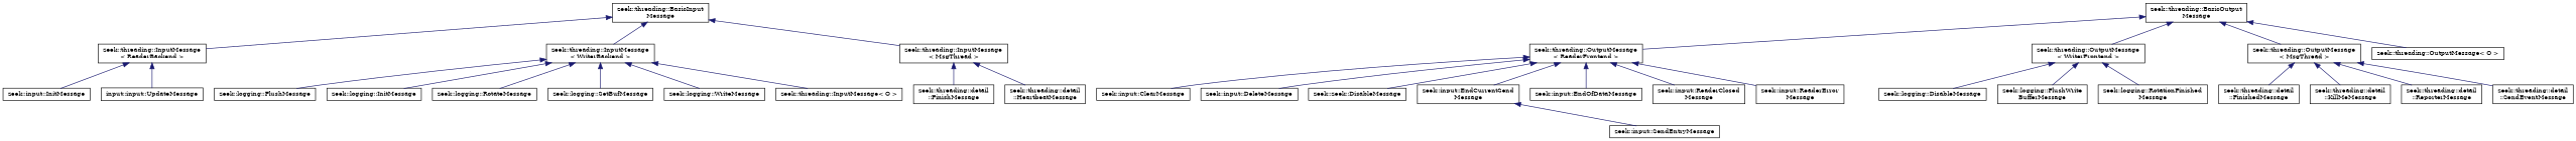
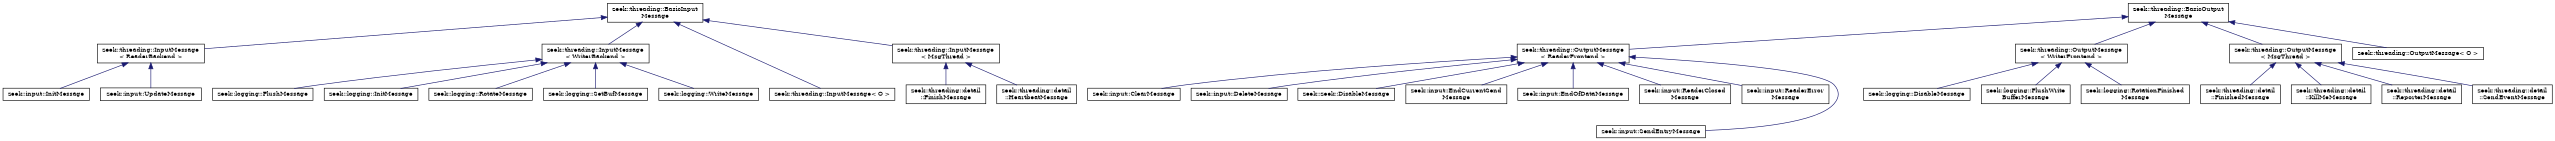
  digraph {
    fontname="DejaVu Serif"
    rankdir=TB
    node [color=black fillcolor=white fontname="DejaVu Serif" fontsize=10 shape=record style=filled]
    edge [color=midnightblue dir=back fontname="DejaVu Serif" fontsize=10 labelfontname=Helvetica labelfontsize=10 style=solid]
    n1 [height=0.2 label="zeek::threading::BasicInput\lMessage" width=0.4]
    n2 [height=0.2 label="zeek::threading::InputMessage\l\< ReaderBackend \>" width=0.4]
    n3 [height=0.2 label="zeek::threading::InputMessage\l\< WriterBackend \>" width=0.4]
    n4 [height=0.2 label="zeek::threading::InputMessage\l\< MsgThread \>" width=0.4]
    n5 [height=0.2 label="zeek::threading::InputMessage\< O \>" width=0.4]
    n6 [height=0.2 label="zeek::threading::BasicOutput\lMessage" width=0.4]
    n7 [height=0.2 label="zeek::threading::OutputMessage\l\< ReaderFrontend \>" width=0.4]
    n8 [height=0.2 label="zeek::threading::OutputMessage\l\< WriterFrontend \>" width=0.4]
    n9 [height=0.2 label="zeek::threading::OutputMessage\l\< MsgThread \>" width=0.4]
    n10 [height=0.2 label="zeek::threading::OutputMessage\< O \>" width=0.4]
    n11 [height=0.2 label="zeek::input::InitMessage" width=0.4]
-   n12 [height=0.2 label="input::input::UpdateMessage" width=0.4]
+   n12 [height=0.2 label="zeek::input::UpdateMessage" width=0.4]
    n13 [height=0.2 label="zeek::logging::FlushMessage" width=0.4]
    n14 [height=0.2 label="zeek::logging::InitMessage" width=0.4]
    n15 [height=0.2 label="zeek::logging::RotateMessage" width=0.4]
    n16 [height=0.2 label="zeek::logging::SetBufMessage" width=0.4]
    n17 [height=0.2 label="zeek::logging::WriteMessage" width=0.4]
    n18 [height=0.2 label="zeek::threading::detail\l::FinishMessage" width=0.4]
    n19 [height=0.2 label="zeek::threading::detail\l::HeartbeatMessage" width=0.4]
    n20 [height=0.2 label="zeek::input::ClearMessage" width=0.4]
    n21 [height=0.2 label="zeek::input::DeleteMessage" width=0.4]
    n22 [height=0.2 label="zeek::zeek::DisableMessage" width=0.4]
    n23 [height=0.2 label="zeek::input::EndCurrentSend\lMessage" width=0.4]
    n24 [height=0.2 label="zeek::input::EndOfDataMessage" width=0.4]
    n25 [height=0.2 label="zeek::input::ReaderClosed\lMessage" width=0.4]
    n26 [height=0.2 label="zeek::input::ReaderError\lMessage" width=0.4]
    n27 [height=0.2 label="zeek::input::SendEntryMessage" width=0.4]
    n28 [height=0.2 label="zeek::logging::DisableMessage" width=0.4]
    n29 [height=0.2 label="zeek::logging::FlushWrite\lBufferMessage" width=0.4]
    n30 [height=0.2 label="zeek::logging::RotationFinished\lMessage" width=0.4]
    n31 [height=0.2 label="zeek::threading::detail\l::FinishedMessage" width=0.4]
    n32 [height=0.2 label="zeek::threading::detail\l::KillMeMessage" width=0.4]
    n33 [height=0.2 label="zeek::threading::detail\l::ReporterMessage" width=0.4]
    n34 [height=0.2 label="zeek::threading::detail\l::SendEventMessage" width=0.4]
    n1 -> n2
    n1 -> n3
    n1 -> n4
-   n3 -> n5
+   n1 -> n5
    n2 -> n11
    n2 -> n12
    n3 -> n13
    n3 -> n14
    n3 -> n15
    n3 -> n16
    n3 -> n17
    n4 -> n18
    n4 -> n19
    n6 -> n7
    n6 -> n8
    n6 -> n9
    n6 -> n10
    n7 -> n20
    n7 -> n21
    n7 -> n22
    n7 -> n23
    n7 -> n24
    n7 -> n25
    n7 -> n26
-   n23 -> n27
+   n7 -> n27
    n8 -> n28
    n8 -> n29
    n8 -> n30
    n9 -> n31
    n9 -> n32
    n9 -> n33
    n9 -> n34
  }
